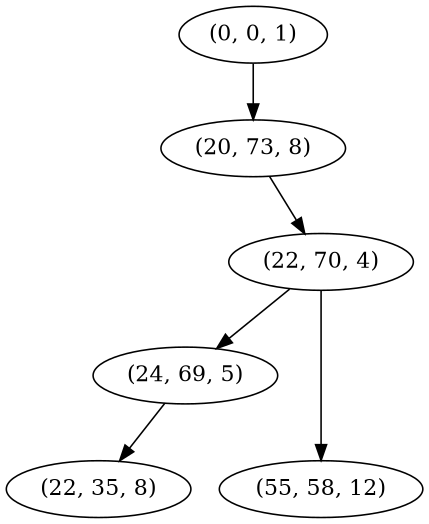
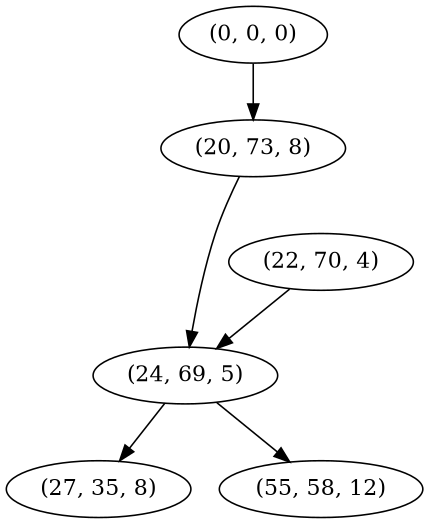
  digraph {
    n1 [label="(20, 73, 8)"]
-   "(0, 0, 0)" [label="(0, 0, 1)"]
+   "(0, 0, 0)"
    "(22, 70, 4)"
    "(24, 69, 5)"
-   "(27, 35, 8)" [label="(22, 35, 8)"]
+   "(27, 35, 8)"
    n6 [label="(55, 58, 12)"]
-   n1 -> "(22, 70, 4)"
+   n1 -> "(24, 69, 5)"
    "(0, 0, 0)" -> n1
    "(22, 70, 4)" -> "(24, 69, 5)"
    "(24, 69, 5)" -> "(27, 35, 8)"
-   "(22, 70, 4)" -> n6
+   "(24, 69, 5)" -> n6
  }
